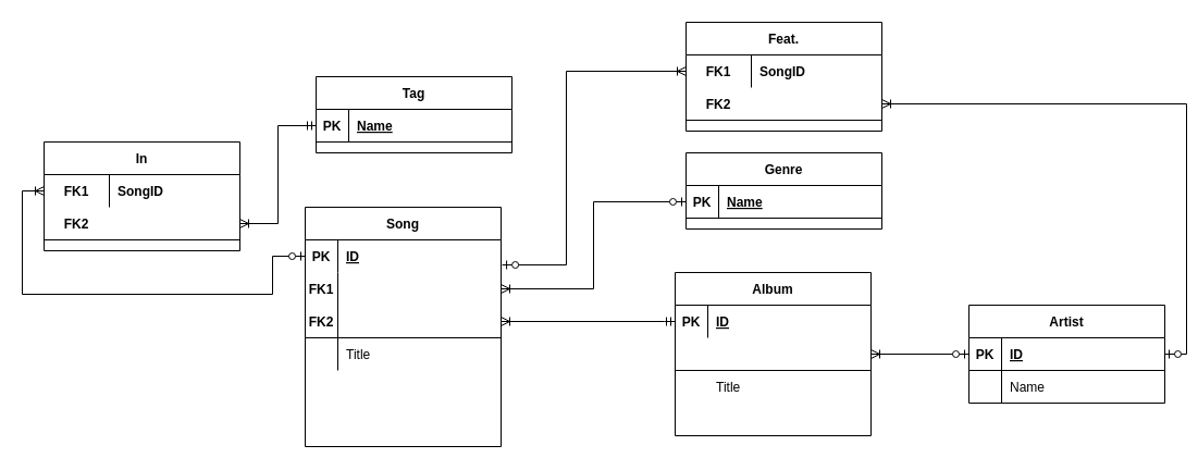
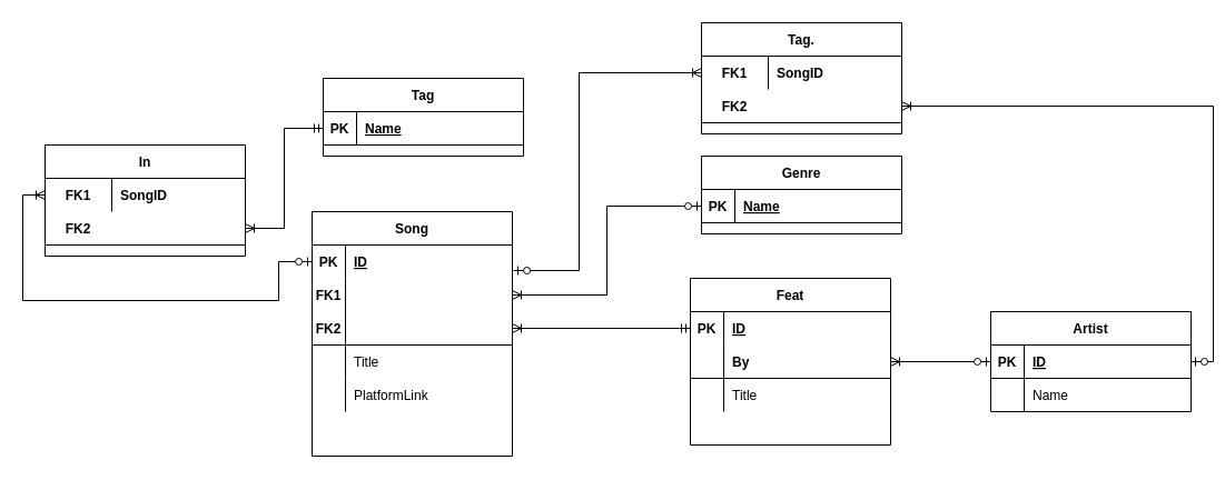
  <mxCell id="0" />
  <mxCell id="1" parent="0" />
  <mxCell id="2" value="Artist" style="shape=table;startSize=30;container=1;collapsible=1;childLayout=tableLayout;fixedRows=1;rowLines=0;fontStyle=1;align=center;resizeLast=1;" vertex="1" parent="1"><mxGeometry x="890" y="280" width="180" height="90" as="geometry" /></mxCell>
  <mxCell id="3" value="" style="shape=partialRectangle;collapsible=0;dropTarget=0;pointerEvents=0;fillColor=none;top=0;left=0;bottom=1;right=0;points=[[0,0.5],[1,0.5]];portConstraint=eastwest;" vertex="1" parent="2"><mxGeometry y="30" width="180" height="30" as="geometry" /></mxCell>
  <mxCell id="4" value="PK" style="shape=partialRectangle;connectable=0;fillColor=none;top=0;left=0;bottom=0;right=0;fontStyle=1;overflow=hidden;" vertex="1" parent="3"><mxGeometry width="30" height="30" as="geometry" /></mxCell>
  <mxCell id="5" value="ID" style="shape=partialRectangle;connectable=0;fillColor=none;top=0;left=0;bottom=0;right=0;align=left;spacingLeft=6;fontStyle=5;overflow=hidden;" vertex="1" parent="3"><mxGeometry x="30" width="150" height="30" as="geometry" /></mxCell>
  <mxCell id="6" value="" style="shape=partialRectangle;collapsible=0;dropTarget=0;pointerEvents=0;fillColor=none;top=0;left=0;bottom=0;right=0;points=[[0,0.5],[1,0.5]];portConstraint=eastwest;" vertex="1" parent="2"><mxGeometry y="60" width="180" height="30" as="geometry" /></mxCell>
  <mxCell id="7" value="" style="shape=partialRectangle;connectable=0;fillColor=none;top=0;left=0;bottom=0;right=0;editable=1;overflow=hidden;" vertex="1" parent="6"><mxGeometry width="30" height="30" as="geometry" /></mxCell>
  <mxCell id="8" value="Name" style="shape=partialRectangle;connectable=0;fillColor=none;top=0;left=0;bottom=0;right=0;align=left;spacingLeft=6;overflow=hidden;" vertex="1" parent="6"><mxGeometry x="30" width="150" height="30" as="geometry" /></mxCell>
- <mxCell id="9" value="Album" style="shape=table;startSize=30;container=1;collapsible=1;childLayout=tableLayout;fixedRows=1;rowLines=0;fontStyle=1;align=center;resizeLast=1;" vertex="1" parent="1"><mxGeometry x="620" y="250" width="180" height="150" as="geometry" /></mxCell>
+ <mxCell id="9" value="Feat" style="shape=table;startSize=30;container=1;collapsible=1;childLayout=tableLayout;fixedRows=1;rowLines=0;fontStyle=1;align=center;resizeLast=1;" vertex="1" parent="1"><mxGeometry x="620" y="250" width="180" height="150" as="geometry" /></mxCell>
  <mxCell id="10" value="" style="shape=partialRectangle;collapsible=0;dropTarget=0;pointerEvents=0;fillColor=none;top=0;left=0;bottom=0;right=0;points=[[0,0.5],[1,0.5]];portConstraint=eastwest;fontStyle=1" vertex="1" parent="9"><mxGeometry y="30" width="180" height="30" as="geometry" /></mxCell>
  <mxCell id="11" value="PK" style="shape=partialRectangle;connectable=0;fillColor=none;top=0;left=0;bottom=0;right=0;fontStyle=1;overflow=hidden;" vertex="1" parent="10"><mxGeometry width="30" height="30" as="geometry" /></mxCell>
  <mxCell id="12" value="ID" style="shape=partialRectangle;connectable=0;fillColor=none;top=0;left=0;bottom=0;right=0;align=left;spacingLeft=6;fontStyle=5;overflow=hidden;" vertex="1" parent="10"><mxGeometry x="30" width="150" height="30" as="geometry" /></mxCell>
  <mxCell id="13" value="" style="shape=partialRectangle;collapsible=0;dropTarget=0;pointerEvents=0;fillColor=none;top=0;left=0;bottom=1;right=0;points=[[0,0.5],[1,0.5]];portConstraint=eastwest;" vertex="1" parent="9"><mxGeometry y="60" width="180" height="30" as="geometry" /></mxCell>
+ <mxCell id="14" value="By" style="shape=partialRectangle;connectable=0;fillColor=none;top=0;left=0;bottom=0;right=0;align=left;spacingLeft=6;fontStyle=1;overflow=hidden;" vertex="1" parent="13"><mxGeometry x="30" width="150" height="30" as="geometry" /></mxCell>
  <mxCell id="15" value="" style="shape=partialRectangle;collapsible=0;dropTarget=0;pointerEvents=0;fillColor=none;top=0;left=0;bottom=0;right=0;points=[[0,0.5],[1,0.5]];portConstraint=eastwest;" vertex="1" parent="9"><mxGeometry y="90" width="180" height="30" as="geometry" /></mxCell>
  <mxCell id="16" value="" style="shape=partialRectangle;connectable=0;fillColor=none;top=0;left=0;bottom=0;right=0;editable=1;overflow=hidden;" vertex="1" parent="15"><mxGeometry width="30" height="30" as="geometry" /></mxCell>
  <mxCell id="17" value="Title" style="shape=partialRectangle;connectable=0;fillColor=none;top=0;left=0;bottom=0;right=0;align=left;spacingLeft=6;overflow=hidden;" vertex="1" parent="15"><mxGeometry x="30" width="150" height="30" as="geometry" /></mxCell>
  <mxCell id="18" value="" style="shape=partialRectangle;collapsible=0;dropTarget=0;pointerEvents=0;fillColor=none;top=0;left=0;bottom=0;right=0;points=[[0,0.5],[1,0.5]];portConstraint=eastwest;" vertex="1" parent="9"><mxGeometry y="120" width="180" height="30" as="geometry" /></mxCell>
  <mxCell id="19" value="" style="shape=partialRectangle;connectable=0;fillColor=none;top=0;left=0;bottom=0;right=0;editable=1;overflow=hidden;" vertex="1" parent="18"><mxGeometry width="30" height="30" as="geometry" /></mxCell>
  <mxCell id="20" value="Genre" style="shape=table;startSize=30;container=1;collapsible=1;childLayout=tableLayout;fixedRows=1;rowLines=0;fontStyle=1;align=center;resizeLast=1;" vertex="1" parent="1"><mxGeometry x="630" y="140" width="180" height="70" as="geometry" /></mxCell>
  <mxCell id="21" value="" style="shape=partialRectangle;collapsible=0;dropTarget=0;pointerEvents=0;fillColor=none;top=0;left=0;bottom=1;right=0;points=[[0,0.5],[1,0.5]];portConstraint=eastwest;" vertex="1" parent="20"><mxGeometry y="30" width="180" height="30" as="geometry" /></mxCell>
  <mxCell id="22" value="PK" style="shape=partialRectangle;connectable=0;fillColor=none;top=0;left=0;bottom=0;right=0;fontStyle=1;overflow=hidden;" vertex="1" parent="21"><mxGeometry width="30" height="30" as="geometry" /></mxCell>
  <mxCell id="23" value="Name" style="shape=partialRectangle;connectable=0;fillColor=none;top=0;left=0;bottom=0;right=0;align=left;spacingLeft=6;fontStyle=5;overflow=hidden;" vertex="1" parent="21"><mxGeometry x="30" width="150" height="30" as="geometry" /></mxCell>
  <mxCell id="24" value="Song" style="shape=table;startSize=30;container=1;collapsible=1;childLayout=tableLayout;fixedRows=1;rowLines=0;fontStyle=1;align=center;resizeLast=1;" vertex="1" parent="1"><mxGeometry x="280" y="190" width="180" height="220" as="geometry" /></mxCell>
  <mxCell id="25" value="" style="shape=partialRectangle;collapsible=0;dropTarget=0;pointerEvents=0;fillColor=none;top=0;left=0;bottom=0;right=0;points=[[0,0.5],[1,0.5]];portConstraint=eastwest;" vertex="1" parent="24"><mxGeometry y="30" width="180" height="30" as="geometry" /></mxCell>
  <mxCell id="26" value="PK" style="shape=partialRectangle;connectable=0;fillColor=none;top=0;left=0;bottom=0;right=0;fontStyle=1;overflow=hidden;" vertex="1" parent="25"><mxGeometry width="30" height="30" as="geometry" /></mxCell>
  <mxCell id="27" value="ID" style="shape=partialRectangle;connectable=0;fillColor=none;top=0;left=0;bottom=0;right=0;align=left;spacingLeft=6;fontStyle=5;overflow=hidden;" vertex="1" parent="25"><mxGeometry x="30" width="150" height="30" as="geometry" /></mxCell>
  <mxCell id="28" value="" style="shape=partialRectangle;collapsible=0;dropTarget=0;pointerEvents=0;fillColor=none;top=0;left=0;bottom=0;right=0;points=[[0,0.5],[1,0.5]];portConstraint=eastwest;" vertex="1" parent="24"><mxGeometry y="60" width="180" height="30" as="geometry" /></mxCell>
  <mxCell id="29" value="FK1" style="shape=partialRectangle;connectable=0;fillColor=none;top=0;left=0;bottom=0;right=0;fontStyle=1;overflow=hidden;" vertex="1" parent="28"><mxGeometry width="30" height="30" as="geometry" /></mxCell>
  <mxCell id="30" value="" style="shape=partialRectangle;collapsible=0;dropTarget=0;pointerEvents=0;fillColor=none;top=0;left=0;bottom=1;right=0;points=[[0,0.5],[1,0.5]];portConstraint=eastwest;" vertex="1" parent="24"><mxGeometry y="90" width="180" height="30" as="geometry" /></mxCell>
  <mxCell id="31" value="FK2" style="shape=partialRectangle;connectable=0;fillColor=none;top=0;left=0;bottom=0;right=0;fontStyle=1;overflow=hidden;" vertex="1" parent="30"><mxGeometry width="30" height="30" as="geometry" /></mxCell>
  <mxCell id="32" value="" style="shape=partialRectangle;collapsible=0;dropTarget=0;pointerEvents=0;fillColor=none;top=0;left=0;bottom=0;right=0;points=[[0,0.5],[1,0.5]];portConstraint=eastwest;" vertex="1" parent="24"><mxGeometry y="120" width="180" height="30" as="geometry" /></mxCell>
  <mxCell id="33" value="" style="shape=partialRectangle;connectable=0;fillColor=none;top=0;left=0;bottom=0;right=0;editable=1;overflow=hidden;" vertex="1" parent="32"><mxGeometry width="30" height="30" as="geometry" /></mxCell>
  <mxCell id="34" value="Title" style="shape=partialRectangle;connectable=0;fillColor=none;top=0;left=0;bottom=0;right=0;align=left;spacingLeft=6;overflow=hidden;" vertex="1" parent="32"><mxGeometry x="30" width="150" height="30" as="geometry" /></mxCell>
  <mxCell id="35" value="" style="shape=partialRectangle;collapsible=0;dropTarget=0;pointerEvents=0;fillColor=none;top=0;left=0;bottom=0;right=0;points=[[0,0.5],[1,0.5]];portConstraint=eastwest;" vertex="1" parent="24"><mxGeometry y="150" width="180" height="30" as="geometry" /></mxCell>
  <mxCell id="36" value="" style="shape=partialRectangle;connectable=0;fillColor=none;top=0;left=0;bottom=0;right=0;editable=1;overflow=hidden;" vertex="1" parent="35"><mxGeometry width="30" height="30" as="geometry" /></mxCell>
+ <mxCell id="37" value="PlatformLink" style="shape=partialRectangle;connectable=0;fillColor=none;top=0;left=0;bottom=0;right=0;align=left;spacingLeft=6;overflow=hidden;" vertex="1" parent="35"><mxGeometry x="30" width="150" height="30" as="geometry" /></mxCell>
  <mxCell id="38" value="" style="shape=partialRectangle;collapsible=0;dropTarget=0;pointerEvents=0;fillColor=none;top=0;left=0;bottom=0;right=0;points=[[0,0.5],[1,0.5]];portConstraint=eastwest;" vertex="1" parent="24"><mxGeometry y="180" width="180" height="40" as="geometry" /></mxCell>
  <mxCell id="39" value="" style="shape=partialRectangle;connectable=0;fillColor=none;top=0;left=0;bottom=0;right=0;editable=1;overflow=hidden;" vertex="1" parent="38"><mxGeometry width="30" height="40" as="geometry" /></mxCell>
  <mxCell id="40" value="Tag" style="shape=table;startSize=30;container=1;collapsible=1;childLayout=tableLayout;fixedRows=1;rowLines=0;fontStyle=1;align=center;resizeLast=1;" vertex="1" parent="1"><mxGeometry x="290" y="70" width="180" height="70" as="geometry" /></mxCell>
  <mxCell id="41" value="" style="shape=partialRectangle;collapsible=0;dropTarget=0;pointerEvents=0;fillColor=none;top=0;left=0;bottom=1;right=0;points=[[0,0.5],[1,0.5]];portConstraint=eastwest;" vertex="1" parent="40"><mxGeometry y="30" width="180" height="30" as="geometry" /></mxCell>
  <mxCell id="42" value="PK" style="shape=partialRectangle;connectable=0;fillColor=none;top=0;left=0;bottom=0;right=0;fontStyle=1;overflow=hidden;" vertex="1" parent="41"><mxGeometry width="30" height="30" as="geometry" /></mxCell>
  <mxCell id="43" value="Name" style="shape=partialRectangle;connectable=0;fillColor=none;top=0;left=0;bottom=0;right=0;align=left;spacingLeft=6;fontStyle=5;overflow=hidden;" vertex="1" parent="41"><mxGeometry x="30" width="150" height="30" as="geometry" /></mxCell>
  <mxCell id="44" style="edgeStyle=orthogonalEdgeStyle;rounded=0;orthogonalLoop=1;jettySize=auto;html=1;endArrow=ERzeroToOne;endFill=1;startArrow=ERoneToMany;startFill=0;entryX=0;entryY=0.5;entryDx=0;entryDy=0;exitX=1;exitY=0.5;exitDx=0;exitDy=0;" edge="1" parent="1" source="13" target="3"><mxGeometry relative="1" as="geometry"><mxPoint x="860" y="250" as="sourcePoint" /><mxPoint x="840" y="330" as="targetPoint" /></mxGeometry></mxCell>
  <mxCell id="45" style="edgeStyle=orthogonalEdgeStyle;rounded=0;orthogonalLoop=1;jettySize=auto;html=1;startArrow=ERoneToMany;startFill=0;endArrow=ERmandOne;endFill=0;entryX=0;entryY=0.5;entryDx=0;entryDy=0;exitX=1;exitY=0.5;exitDx=0;exitDy=0;" edge="1" parent="1" source="30" target="10"><mxGeometry relative="1" as="geometry"><mxPoint x="520" y="420" as="targetPoint" /><mxPoint x="560" y="210" as="sourcePoint" /><Array as="points"><mxPoint x="610" y="295" /><mxPoint x="610" y="295" /></Array></mxGeometry></mxCell>
  <mxCell id="46" style="edgeStyle=orthogonalEdgeStyle;rounded=0;orthogonalLoop=1;jettySize=auto;html=1;exitX=1;exitY=0.5;exitDx=0;exitDy=0;startArrow=ERoneToMany;startFill=0;endArrow=ERzeroToOne;endFill=1;" edge="1" parent="1" source="28" target="21"><mxGeometry relative="1" as="geometry" /></mxCell>
- <mxCell id="47" value="Feat." style="shape=table;startSize=30;container=1;collapsible=1;childLayout=tableLayout;fixedRows=1;rowLines=0;fontStyle=1;align=center;resizeLast=1;" vertex="1" parent="1"><mxGeometry x="630" y="20" width="180" height="100" as="geometry" /></mxCell>
+ <mxCell id="47" value="Tag." style="shape=table;startSize=30;container=1;collapsible=1;childLayout=tableLayout;fixedRows=1;rowLines=0;fontStyle=1;align=center;resizeLast=1;" vertex="1" parent="1"><mxGeometry x="630" y="20" width="180" height="100" as="geometry" /></mxCell>
  <mxCell id="48" value="" style="shape=partialRectangle;collapsible=0;dropTarget=0;pointerEvents=0;fillColor=none;top=0;left=0;bottom=0;right=0;points=[[0,0.5],[1,0.5]];portConstraint=eastwest;" vertex="1" parent="47"><mxGeometry y="30" width="180" height="30" as="geometry" /></mxCell>
  <mxCell id="49" value="FK1" style="shape=partialRectangle;connectable=0;fillColor=none;top=0;left=0;bottom=0;right=0;fontStyle=1;overflow=hidden;" vertex="1" parent="48"><mxGeometry width="60" height="30" as="geometry" /></mxCell>
  <mxCell id="50" value="SongID" style="shape=partialRectangle;connectable=0;fillColor=none;top=0;left=0;bottom=0;right=0;align=left;spacingLeft=6;fontStyle=1;overflow=hidden;" vertex="1" parent="48"><mxGeometry x="60" width="120" height="30" as="geometry" /></mxCell>
  <mxCell id="51" value="" style="shape=partialRectangle;collapsible=0;dropTarget=0;pointerEvents=0;fillColor=none;top=0;left=0;bottom=1;right=0;points=[[0,0.5],[1,0.5]];portConstraint=eastwest;" vertex="1" parent="47"><mxGeometry y="60" width="180" height="30" as="geometry" /></mxCell>
  <mxCell id="52" value="FK2" style="shape=partialRectangle;connectable=0;fillColor=none;top=0;left=0;bottom=0;right=0;fontStyle=1;overflow=hidden;" vertex="1" parent="51"><mxGeometry width="60" height="30" as="geometry" /></mxCell>
  <mxCell id="53" style="edgeStyle=orthogonalEdgeStyle;rounded=0;orthogonalLoop=1;jettySize=auto;html=1;exitX=1.006;exitY=0.767;exitDx=0;exitDy=0;startArrow=ERzeroToOne;startFill=1;endArrow=ERoneToMany;endFill=0;entryX=0;entryY=0.5;entryDx=0;entryDy=0;exitPerimeter=0;" edge="1" parent="1" source="25" target="48"><mxGeometry relative="1" as="geometry"><mxPoint x="260" y="-290" as="targetPoint" /><Array as="points"><mxPoint x="520" y="243" /><mxPoint x="520" y="65" /></Array></mxGeometry></mxCell>
  <mxCell id="54" style="edgeStyle=orthogonalEdgeStyle;rounded=0;orthogonalLoop=1;jettySize=auto;html=1;exitX=1;exitY=0.5;exitDx=0;exitDy=0;entryX=1;entryY=0.5;entryDx=0;entryDy=0;startArrow=ERoneToMany;startFill=0;endArrow=ERzeroToOne;endFill=1;" edge="1" parent="1" source="51" target="2"><mxGeometry relative="1" as="geometry" /></mxCell>
  <mxCell id="55" value="In" style="shape=table;startSize=30;container=1;collapsible=1;childLayout=tableLayout;fixedRows=1;rowLines=0;fontStyle=1;align=center;resizeLast=1;" vertex="1" parent="1"><mxGeometry x="40" y="130" width="180" height="100" as="geometry" /></mxCell>
  <mxCell id="56" value="" style="shape=partialRectangle;collapsible=0;dropTarget=0;pointerEvents=0;fillColor=none;top=0;left=0;bottom=0;right=0;points=[[0,0.5],[1,0.5]];portConstraint=eastwest;" vertex="1" parent="55"><mxGeometry y="30" width="180" height="30" as="geometry" /></mxCell>
  <mxCell id="57" value="FK1" style="shape=partialRectangle;connectable=0;fillColor=none;top=0;left=0;bottom=0;right=0;fontStyle=1;overflow=hidden;" vertex="1" parent="56"><mxGeometry width="60" height="30" as="geometry" /></mxCell>
  <mxCell id="58" value="SongID" style="shape=partialRectangle;connectable=0;fillColor=none;top=0;left=0;bottom=0;right=0;align=left;spacingLeft=6;fontStyle=1;overflow=hidden;" vertex="1" parent="56"><mxGeometry x="60" width="120" height="30" as="geometry" /></mxCell>
  <mxCell id="59" value="" style="shape=partialRectangle;collapsible=0;dropTarget=0;pointerEvents=0;fillColor=none;top=0;left=0;bottom=1;right=0;points=[[0,0.5],[1,0.5]];portConstraint=eastwest;" vertex="1" parent="55"><mxGeometry y="60" width="180" height="30" as="geometry" /></mxCell>
  <mxCell id="60" value="FK2" style="shape=partialRectangle;connectable=0;fillColor=none;top=0;left=0;bottom=0;right=0;fontStyle=1;overflow=hidden;" vertex="1" parent="59"><mxGeometry width="60" height="30" as="geometry" /></mxCell>
  <mxCell id="61" style="edgeStyle=orthogonalEdgeStyle;rounded=0;orthogonalLoop=1;jettySize=auto;html=1;exitX=0;exitY=0.5;exitDx=0;exitDy=0;entryX=0;entryY=0.5;entryDx=0;entryDy=0;startArrow=ERoneToMany;startFill=0;endArrow=ERzeroToOne;endFill=1;" edge="1" parent="1" source="56" target="25"><mxGeometry relative="1" as="geometry"><Array as="points"><mxPoint x="20" y="175" /><mxPoint x="20" y="270" /><mxPoint x="250" y="270" /><mxPoint x="250" y="235" /></Array></mxGeometry></mxCell>
  <mxCell id="62" style="edgeStyle=orthogonalEdgeStyle;rounded=0;orthogonalLoop=1;jettySize=auto;html=1;exitX=1;exitY=0.5;exitDx=0;exitDy=0;entryX=0;entryY=0.5;entryDx=0;entryDy=0;startArrow=ERoneToMany;startFill=0;endArrow=ERmandOne;endFill=0;" edge="1" parent="1" source="59" target="41"><mxGeometry relative="1" as="geometry" /></mxCell>
